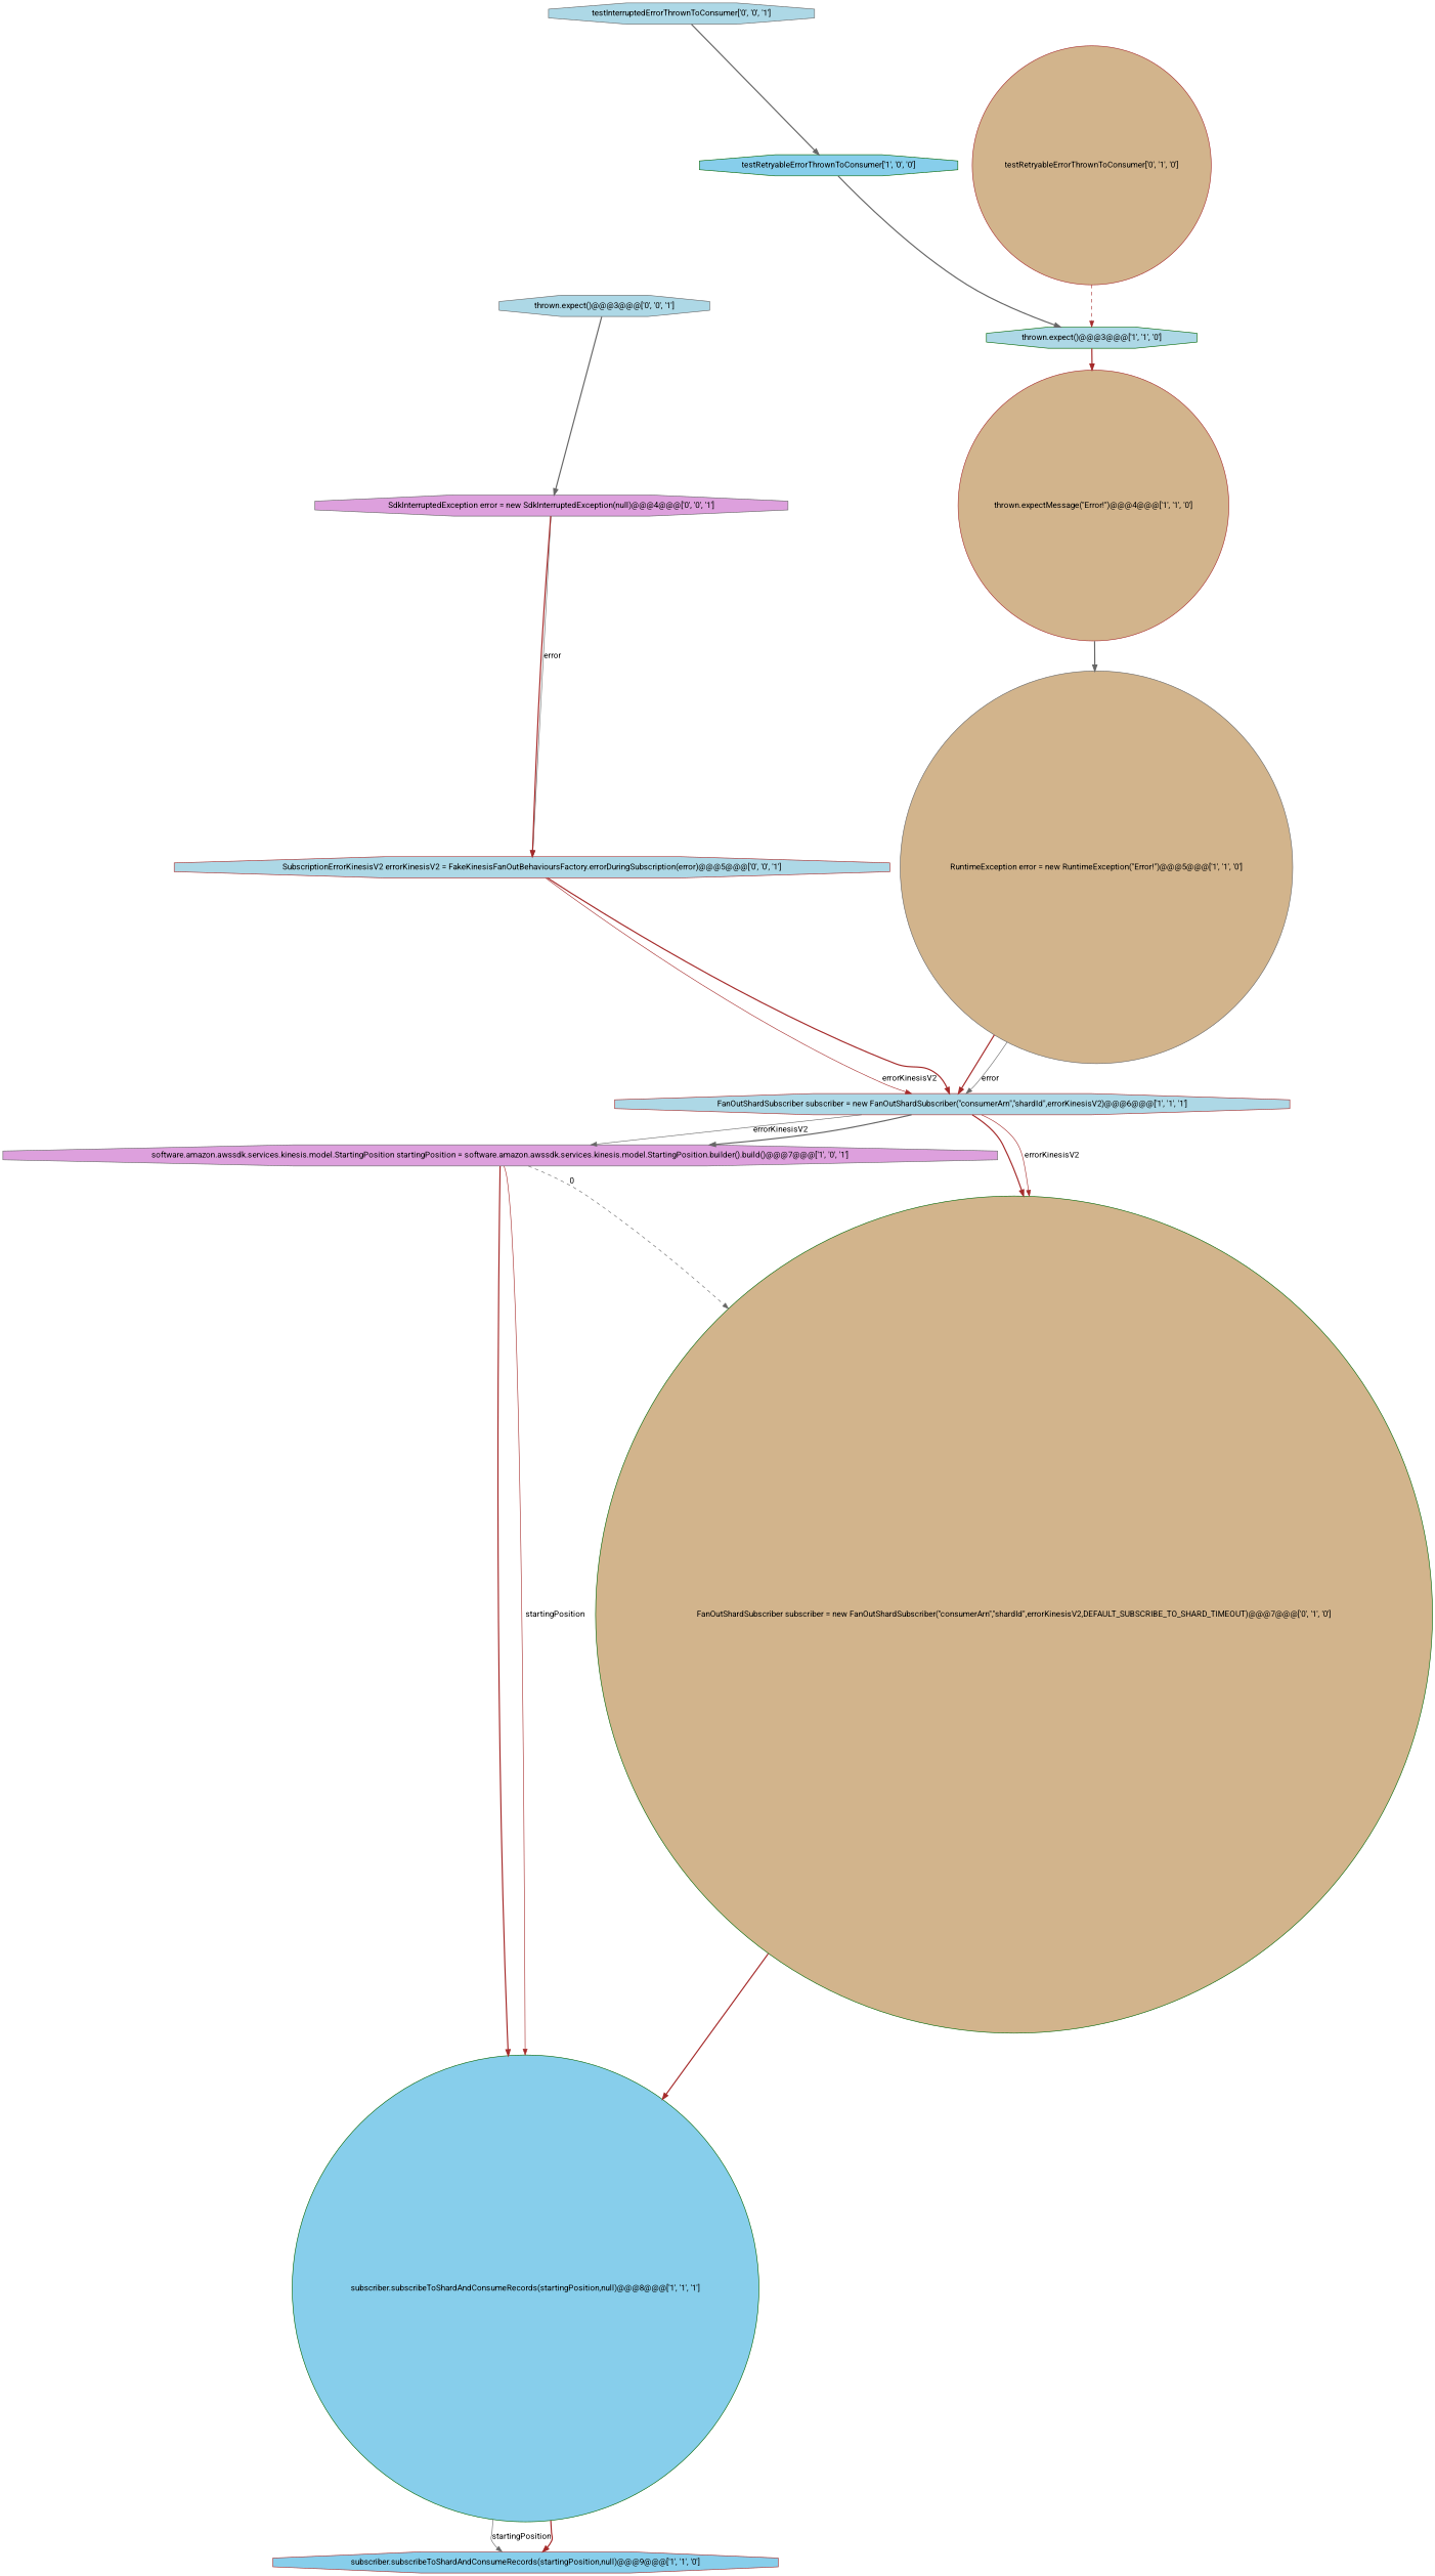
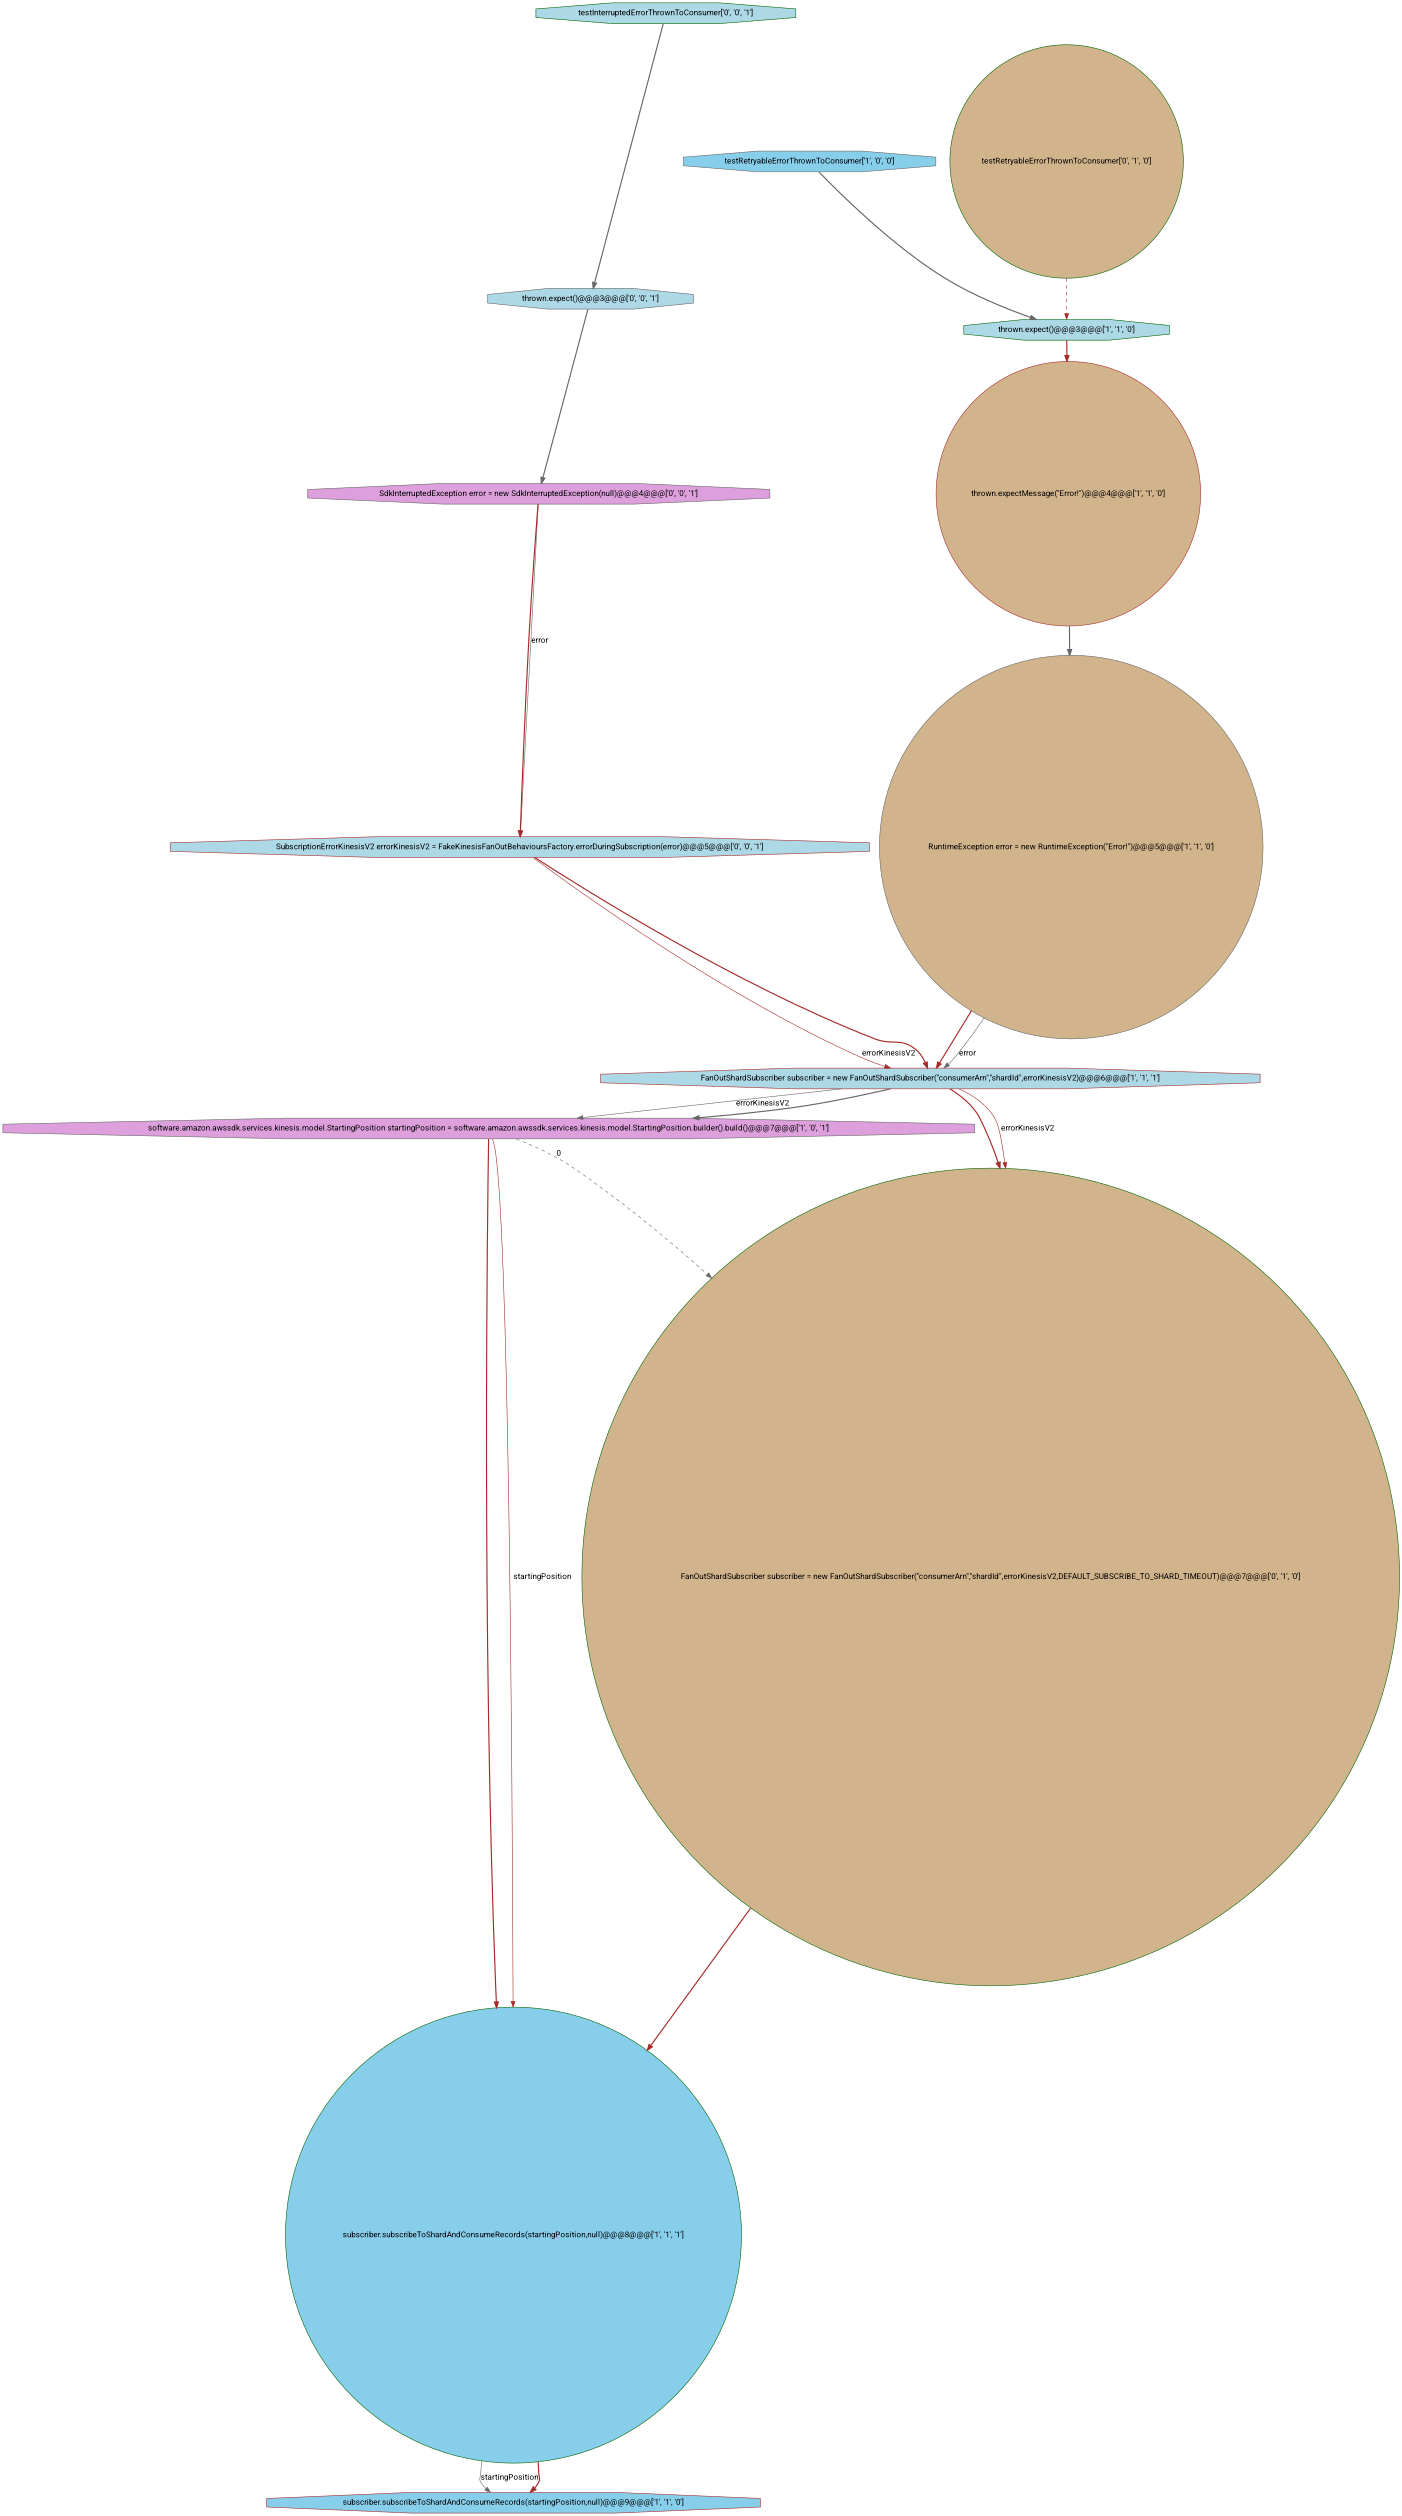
  digraph {
    fontname=Roboto
    node [color=gray40 fillcolor=lightblue fontname=Roboto shape=octagon style=filled]
    edge [color=brown fontname=Roboto style=bold]
    n1 [color=brown fillcolor=tan label="thrown.expectMessage(\"Error!\")@@@4@@@['1', '1', '0']" shape=circle]
    n2 [fillcolor=tan label="RuntimeException error = new RuntimeException(\"Error!\")@@@5@@@['1', '1', '0']" shape=circle]
    n3 [color=brown label="FanOutShardSubscriber subscriber = new FanOutShardSubscriber(\"consumerArn\",\"shardId\",errorKinesisV2)@@@6@@@['1', '1', '1']"]
    n4 [fillcolor=plum label="software.amazon.awssdk.services.kinesis.model.StartingPosition startingPosition = software.amazon.awssdk.services.kinesis.model.StartingPosition.builder().build()@@@7@@@['1', '0', '1']"]
    n5 [color=darkgreen fillcolor=tan label="FanOutShardSubscriber subscriber = new FanOutShardSubscriber(\"consumerArn\",\"shardId\",errorKinesisV2,DEFAULT_SUBSCRIBE_TO_SHARD_TIMEOUT)@@@7@@@['0', '1', '0']" shape=circle]
    n6 [color=darkgreen fillcolor=skyblue label="subscriber.subscribeToShardAndConsumeRecords(startingPosition,null)@@@8@@@['1', '1', '1']" shape=circle]
    n7 [color=brown fillcolor=skyblue label="subscriber.subscribeToShardAndConsumeRecords(startingPosition,null)@@@9@@@['1', '1', '0']"]
    n8 [fillcolor=plum label="SdkInterruptedException error = new SdkInterruptedException(null)@@@4@@@['0', '0', '1']"]
    n9 [color=brown label="SubscriptionErrorKinesisV2 errorKinesisV2 = FakeKinesisFanOutBehavioursFactory.errorDuringSubscription(error)@@@5@@@['0', '0', '1']"]
    n10 [label="thrown.expect()@@@3@@@['0', '0', '1']"]
-   n11 [color=darkgreen fillcolor=skyblue label="testRetryableErrorThrownToConsumer['1', '0', '0']"]
+   n11 [fillcolor=skyblue label="testRetryableErrorThrownToConsumer['1', '0', '0']"]
    n12 [color=darkgreen label="thrown.expect()@@@3@@@['1', '1', '0']"]
-   n13 [label="testInterruptedErrorThrownToConsumer['0', '0', '1']"]
-   n14 [color=brown fillcolor=tan label="testRetryableErrorThrownToConsumer['0', '1', '0']" shape=circle]
+   n13 [color=darkgreen label="testInterruptedErrorThrownToConsumer['0', '0', '1']"]
+   n14 [color=darkgreen fillcolor=tan label="testRetryableErrorThrownToConsumer['0', '1', '0']" shape=circle]
    n1 -> n2 [color=gray40]
    n2 -> n3
    n2 -> n3 [color=gray40 label=error style=solid]
    n3 -> n4 [color=gray40 label=errorKinesisV2 style=solid]
    n3 -> n4 [color=gray40]
    n3 -> n5
    n3 -> n5 [label=errorKinesisV2 style=solid]
    n4 -> n5 [color=gray40 label=0 style=dashed]
    n4 -> n6 [label=startingPosition style=solid]
    n4 -> n6
    n5 -> n6
    n6 -> n7 [color=gray40 label=startingPosition style=solid]
    n6 -> n7
    n8 -> n9 [color=gray40 label=error style=solid]
    n8 -> n9
    n9 -> n3 [label=errorKinesisV2 style=solid]
    n9 -> n3
    n10 -> n8 [color=gray40]
    n11 -> n12 [color=gray40]
    n12 -> n1
-   n13 -> n11 [color=gray40]
+   n13 -> n10 [color=gray40]
    n14 -> n12 [style=dashed]
  }
